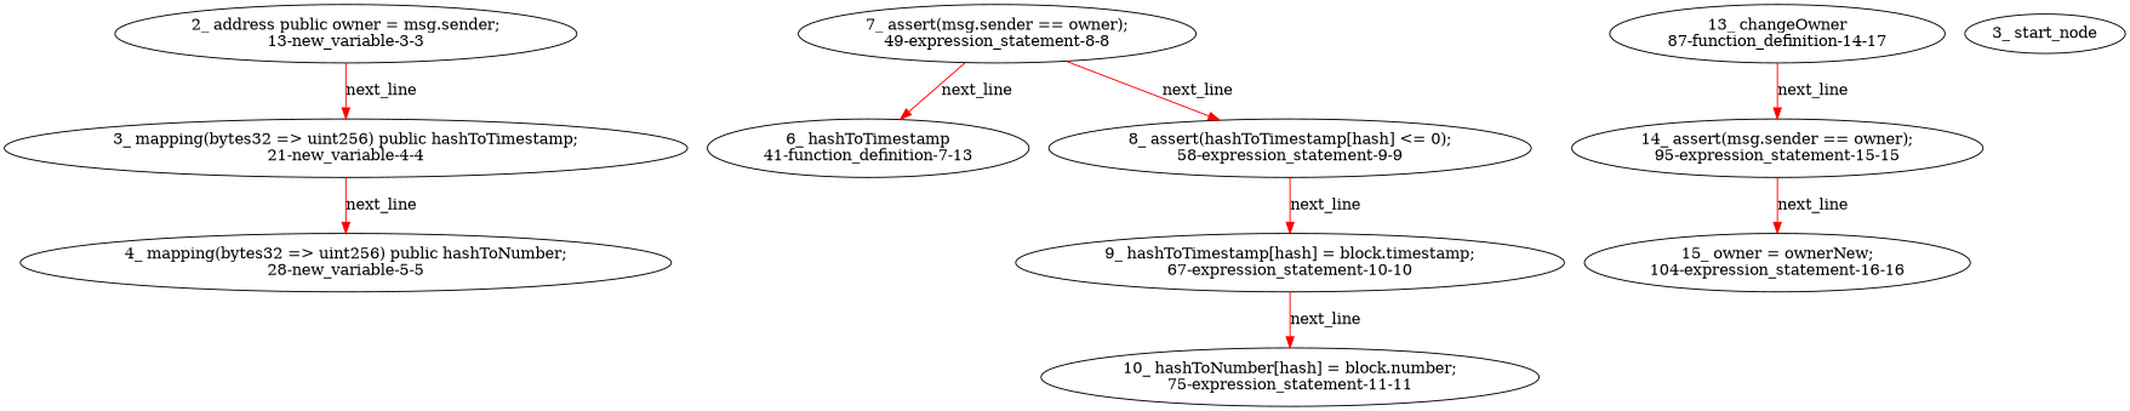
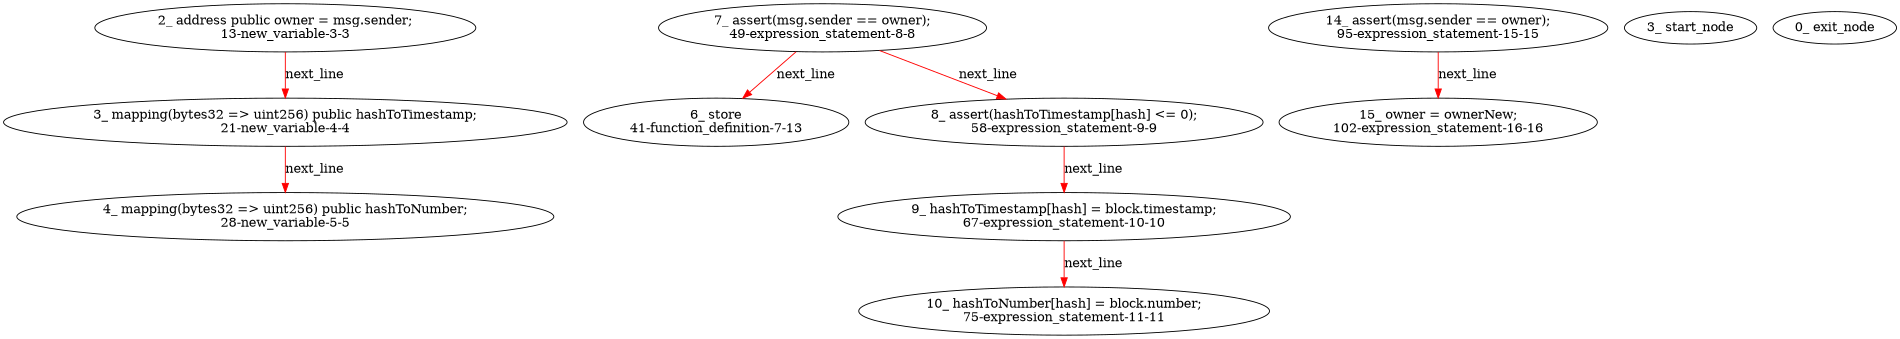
  digraph {
    node [type_label=expression_statement]
    edge [color=red controlflow_type=next_line edge_type=CFG_edge]
    n1 [label="2_ address public owner = msg.sender;\n13-new_variable-3-3" type_label=new_variable]
    n2 [label="3_ mapping(bytes32 => uint256) public hashToTimestamp;\n21-new_variable-4-4" type_label=new_variable]
    n3 [label="4_ mapping(bytes32 => uint256) public hashToNumber;\n28-new_variable-5-5" type_label=new_variable]
-   n4 [label="6_ hashToTimestamp\n41-function_definition-7-13" type_label=function_definition]
+   n4 [label="6_ store\n41-function_definition-7-13" type_label=function_definition]
    n5 [label="7_ assert(msg.sender == owner);\n49-expression_statement-8-8"]
    n6 [label="8_ assert(hashToTimestamp[hash] <= 0);\n58-expression_statement-9-9"]
    n7 [label="9_ hashToTimestamp[hash] = block.timestamp;\n67-expression_statement-10-10"]
    n8 [label="10_ hashToNumber[hash] = block.number;\n75-expression_statement-11-11"]
-   n9 [label="13_ changeOwner\n87-function_definition-14-17" type_label=function_definition]
    n10 [label="14_ assert(msg.sender == owner);\n95-expression_statement-15-15"]
-   n11 [label="15_ owner = ownerNew;\n104-expression_statement-16-16"]
+   n11 [label="15_ owner = ownerNew;\n102-expression_statement-16-16"]
    n12 [label="3_ start_node" type_label=start]
+   n13 [label="0_ exit_node" type_label=exit]
    n1 -> n2 [label=next_line]
    n2 -> n3 [label=next_line]
    n5 -> n4 [label=next_line]
    n5 -> n6 [label=next_line]
    n6 -> n7 [label=next_line]
    n7 -> n8 [label=next_line]
-   n9 -> n10 [label=next_line]
    n10 -> n11 [label=next_line]
  }
